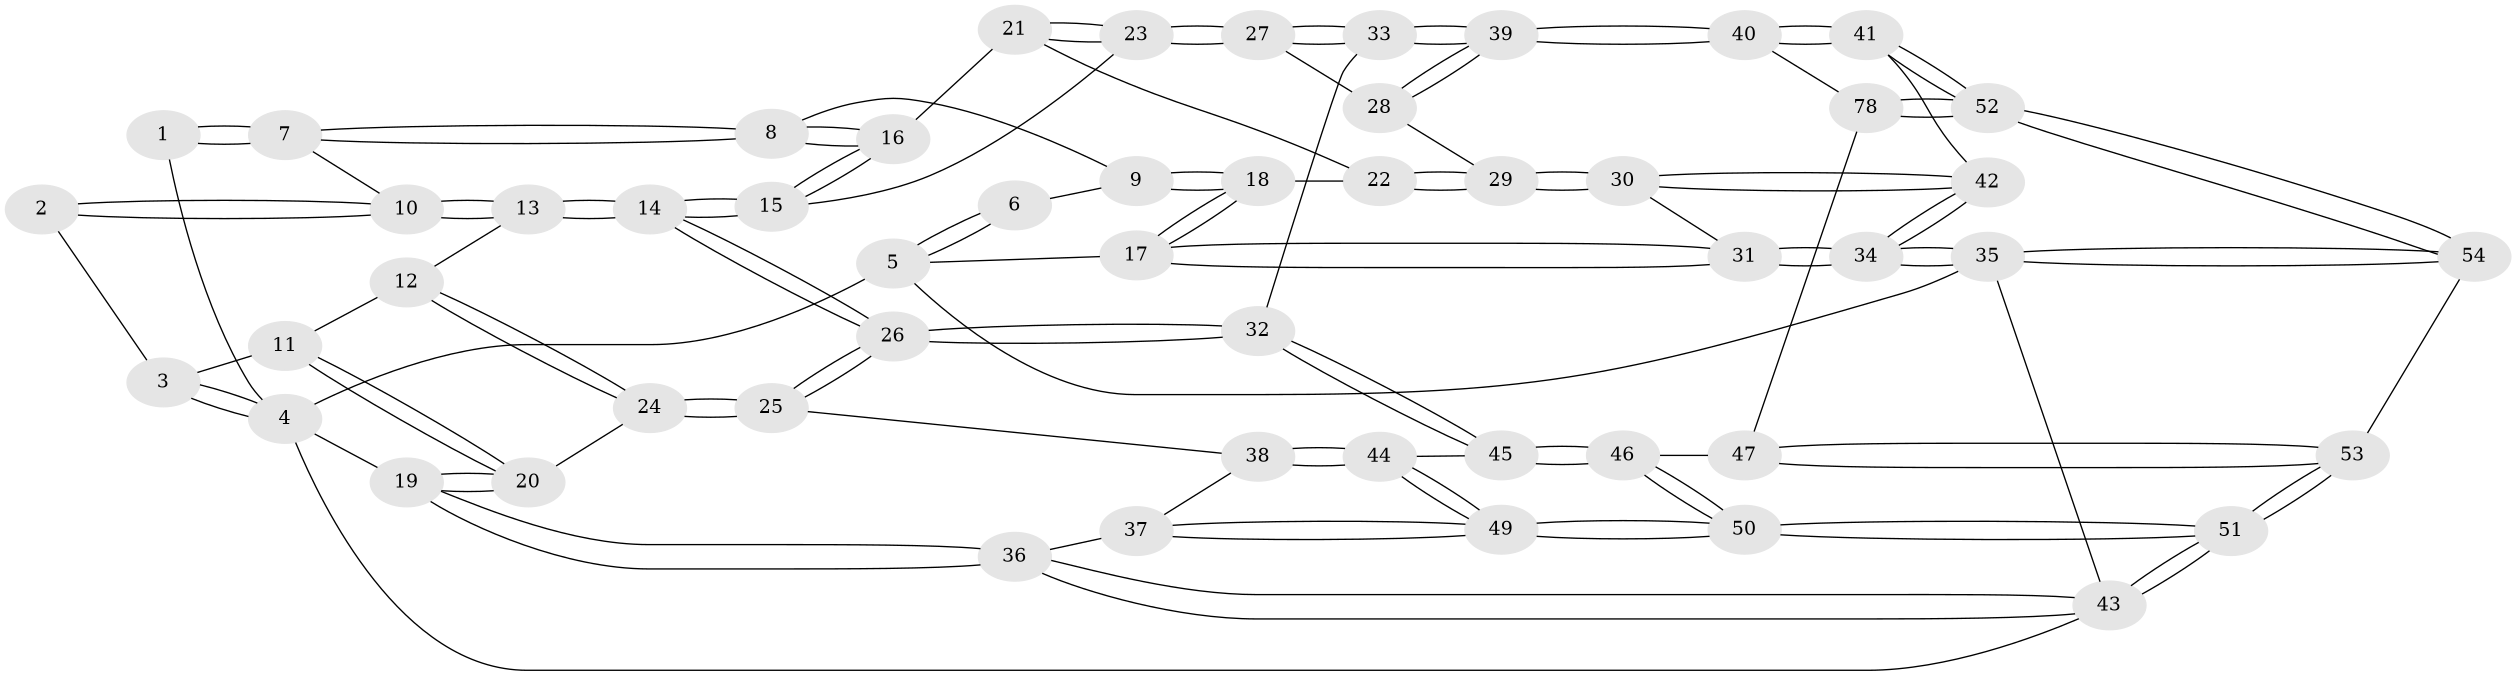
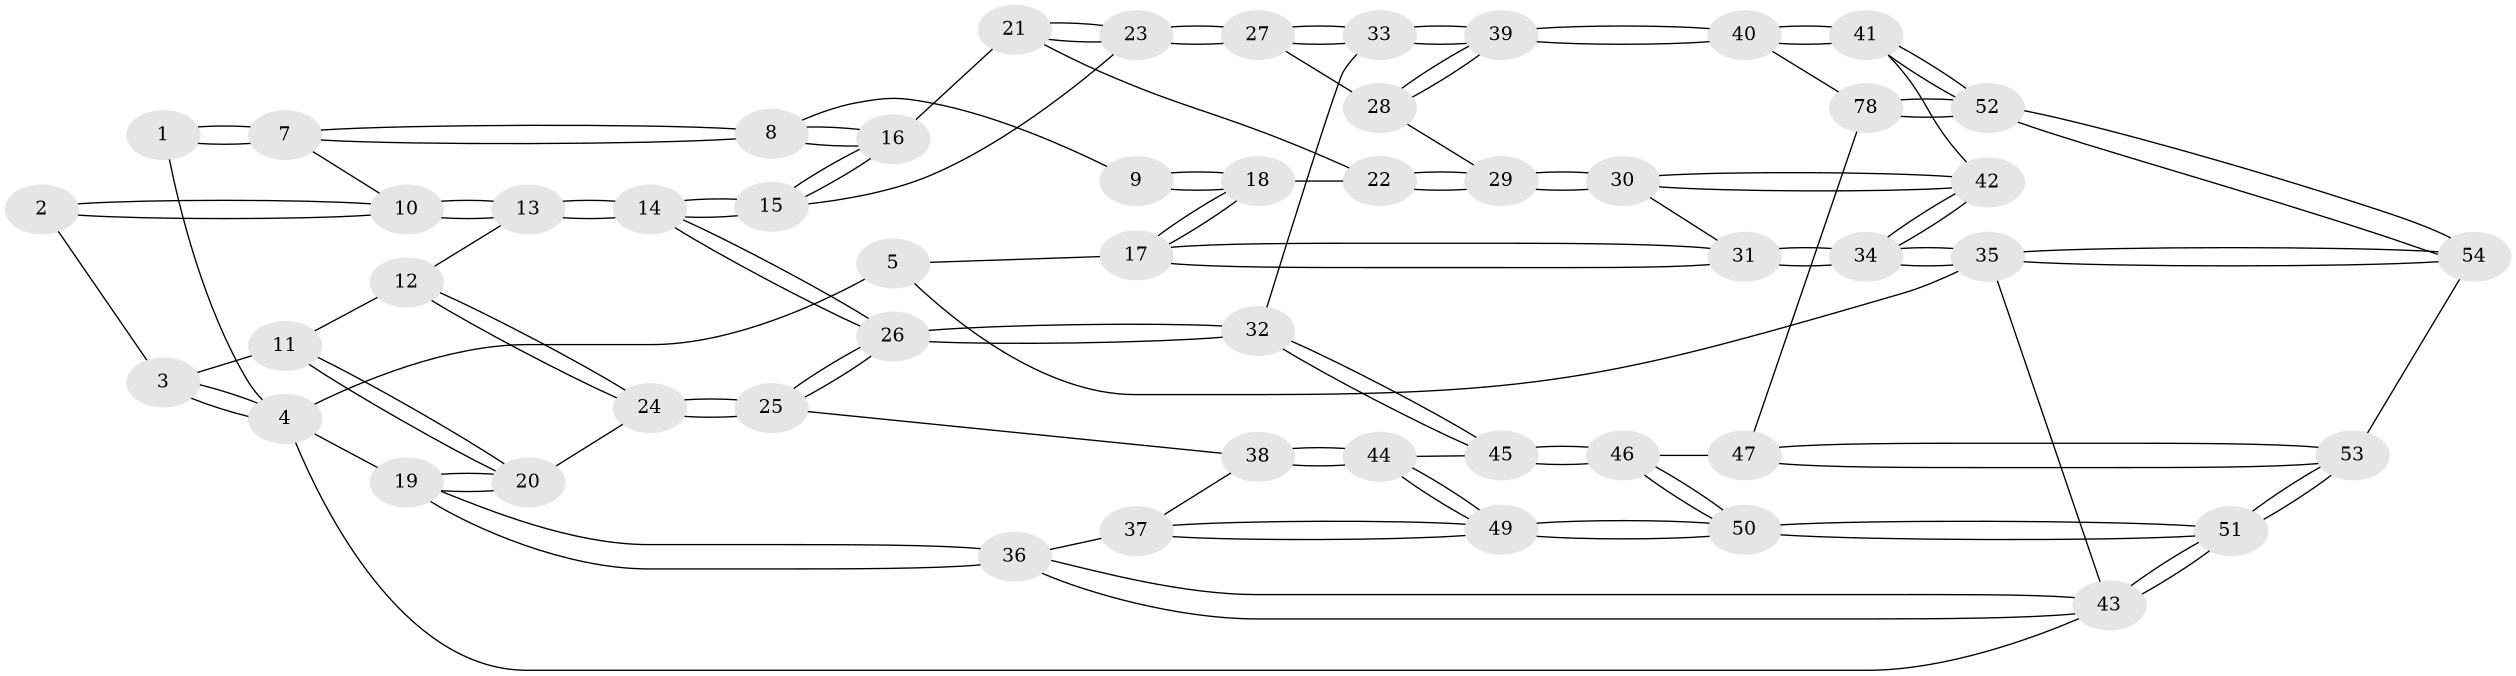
  graph {
    rankdir=LR
    node [color=gray90 style=filled]
    1
    7
    4
    2
    3
    10
    8
    11
    13
    5
    19
    43
    12
    20
-   6
    17
    35
    36
    51
    9
    18
    31
    54
    16
    21
    22
    14
    24
    25
    15
    26
    23
    32
    27
    34
    29
    37
    30
    28
    33
    38
    44
    45
    39
    40
    42
    46
    49
    50
    41
    n51 [label=78]
    52
    53
    47
    1 -- 7
    1 -- 7
    1 -- 4
    7 -- 10
    7 -- 8
    7 -- 8
    4 -- 5
    4 -- 19
    4 -- 43
    2 -- 3
    2 -- 10
    2 -- 10
    3 -- 4
    3 -- 4
    3 -- 11
    10 -- 13
    10 -- 13
    8 -- 9
    8 -- 16
    8 -- 16
    11 -- 12
    11 -- 20
    11 -- 20
    13 -- 14
    13 -- 14
-   5 -- 6
-   5 -- 6
    5 -- 17
    5 -- 35
    19 -- 20
    19 -- 20
    19 -- 36
    19 -- 36
    43 -- 51
    43 -- 51
    12 -- 13
    12 -- 24
    12 -- 24
    20 -- 24
-   6 -- 9
    17 -- 18
    17 -- 18
    17 -- 31
    17 -- 31
    35 -- 43
    35 -- 54
    35 -- 54
    36 -- 43
    36 -- 43
    36 -- 37
    51 -- 53
    51 -- 53
    9 -- 18
    9 -- 18
    18 -- 22
    31 -- 34
    31 -- 34
    16 -- 21
    21 -- 22
    21 -- 23
    21 -- 23
    22 -- 29
    22 -- 29
    14 -- 15
    14 -- 15
    14 -- 26
    14 -- 26
    24 -- 25
    24 -- 25
    25 -- 26
    25 -- 26
    25 -- 38
    15 -- 16
    15 -- 16
    15 -- 23
    26 -- 32
    26 -- 32
    23 -- 27
    23 -- 27
    32 -- 33
    32 -- 45
    32 -- 45
    27 -- 28
    27 -- 33
    27 -- 33
    34 -- 35
    34 -- 35
    34 -- 42
    34 -- 42
    29 -- 30
    29 -- 30
    37 -- 38
    37 -- 49
    37 -- 49
    30 -- 31
    30 -- 42
    30 -- 42
    28 -- 29
    28 -- 39
    28 -- 39
    33 -- 39
    33 -- 39
    38 -- 44
    38 -- 44
    44 -- 45
    44 -- 49
    44 -- 49
    45 -- 46
    45 -- 46
    39 -- 40
    39 -- 40
    40 -- 41
    40 -- 41
    40 -- n51
    46 -- 50
    46 -- 50
    46 -- 47
    49 -- 50
    49 -- 50
    50 -- 51
    50 -- 51
    41 -- 42
    41 -- 52
    41 -- 52
    n51 -- 52
    n51 -- 52
    52 -- 54
    52 -- 54
    53 -- 54
    47 -- n51
    47 -- 53
    47 -- 53
  }
